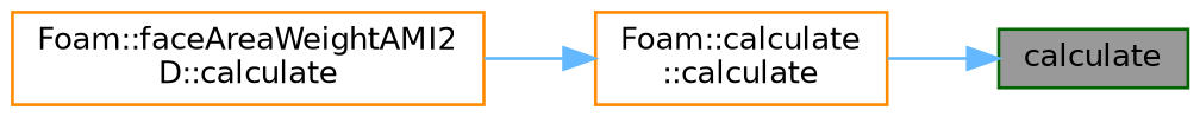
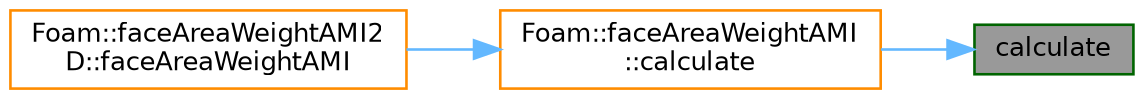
  digraph {
    rankdir=RL
    node [color=darkorange fillcolor=white fontname=Helvetica fontsize=10 shape=box style=filled]
    edge [color=steelblue1 dir=back fontname=Helvetica fontsize=10 labelfontname=Helvetica labelfontsize=10 style=solid]
    n1 [color=darkgreen fillcolor=grey60 fontcolor=black height=0.2 label=calculate width=0.4]
-   n2 [height=0.2 label="Foam::calculate\l::calculate" width=0.4]
-   n3 [height=0.2 label="Foam::faceAreaWeightAMI2\lD::calculate" width=0.4]
+   n2 [height=0.2 label="Foam::faceAreaWeightAMI\l::calculate" width=0.4]
+   n3 [height=0.2 label="Foam::faceAreaWeightAMI2\lD::faceAreaWeightAMI" width=0.4]
    n1 -> n2
    n2 -> n3
  }
